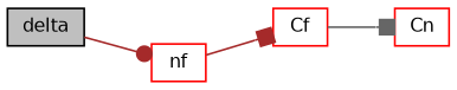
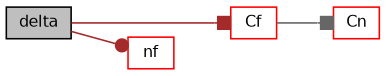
  digraph {
    rankdir=LR
    node [color=red fontname=Helvetica fontsize=10 shape=record]
    edge [arrowhead=box color=brown fontname=Helvetica fontsize=10 labelfontname=Helvetica labelfontsize=10 style=solid]
    n1 [color=black fillcolor=grey75 fontcolor=black height=0.2 label=delta style=filled width=0.4]
    n2 [height=0.2 label=Cf width=0.4]
    n3 [height=0.2 label=nf width=0.4]
    n4 [height=0.2 label=Cn width=0.4]
-   n3 -> n2
+   n1 -> n2
    n1 -> n3 [arrowhead=dot]
    n2 -> n4 [color=gray40]
  }
